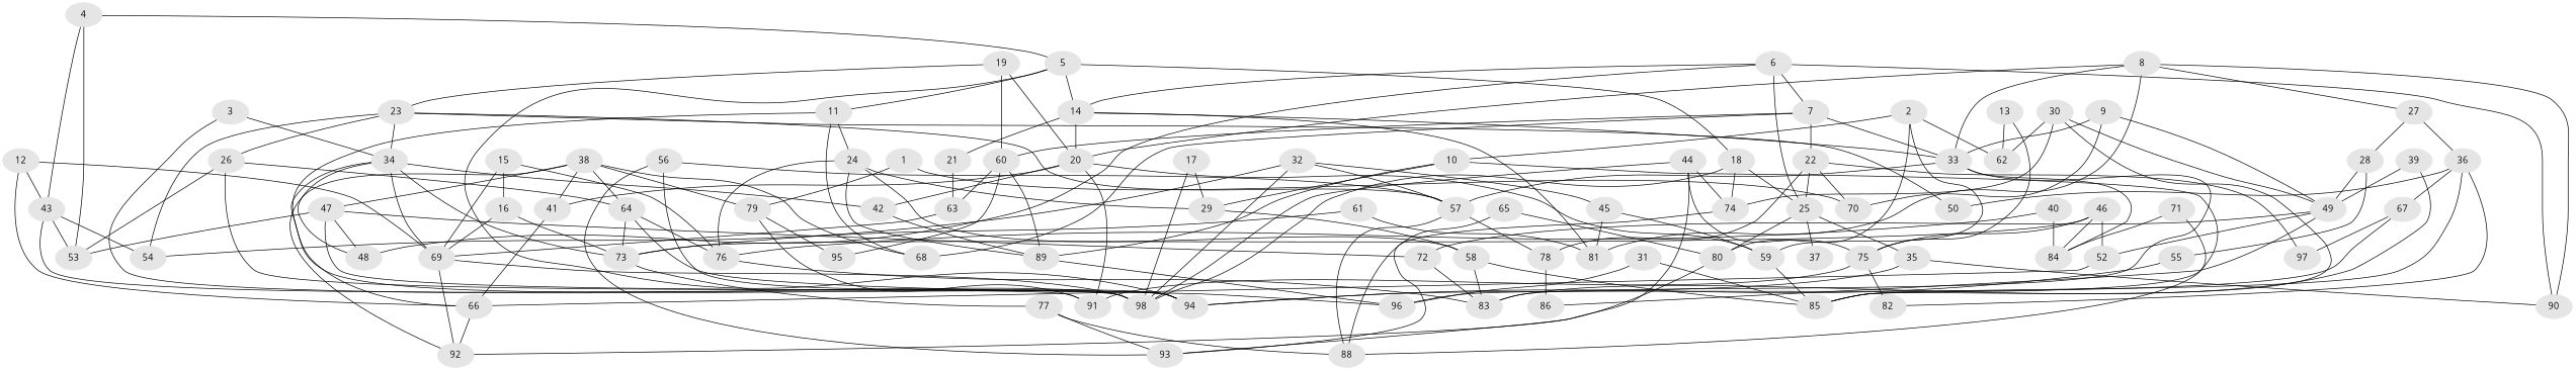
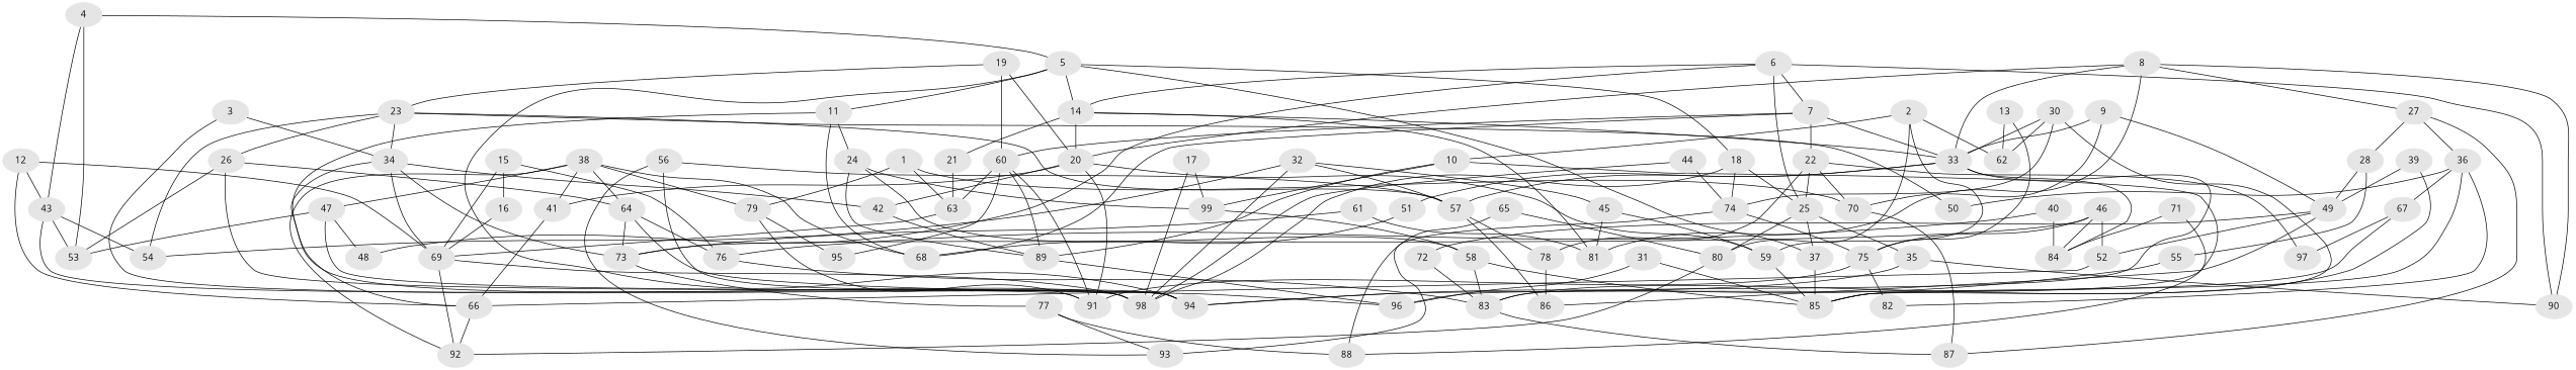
  graph {
    fontname="Open Sans"
    node [color=gray90 fontname="Open Sans" style=filled]
    edge [fontname="Open Sans"]
    1
    63
    70
    79
    69
+   87
    91
    95
    2
    10
    59
    62
    80
-   29
+   29 [label=99]
    85
    89
    92
    3
    34
    94
    48
    66
    73
    42
    4
    5
    43
    53
    11
    14
    18
    37
    54
    68
    24
    98
    33
    20
    81
    21
    25
    74
    6
    7
    90
    22
    60
    35
    78
    97
    57
+   51
    83
    84
    8
    27
    41
    28
    36
    9
    49
    52
    72
    86
    58
    96
    76
    12
    13
    75
    82
    15
    16
    77
    17
    93
    19
    23
    26
    50
    64
    88
    55
    67
    30
    31
    32
    45
    38
    47
    39
    40
    44
    46
    56
    61
    65
    71
+   1 -- 63
    1 -- 70
    1 -- 79
    63 -- 69
+   70 -- 87
    79 -- 91
    79 -- 95
    69 -- 92
    69 -- 98
    2 -- 10
    2 -- 59
    2 -- 62
    2 -- 80
    10 -- 29
    10 -- 85
    10 -- 89
    59 -- 85
    80 -- 92
    29 -- 58
    89 -- 96
    3 -- 34
    3 -- 94
    34 -- 69
-   34 -- 48
    34 -- 66
    34 -- 73
    34 -- 42
    66 -- 92
    73 -- 77
    42 -- 89
    4 -- 5
    4 -- 43
    4 -- 53
    5 -- 94
    5 -- 11
    5 -- 14
    5 -- 18
+   5 -- 37
    43 -- 91
    43 -- 53
    43 -- 54
    11 -- 68
    11 -- 24
    11 -- 98
    14 -- 33
    14 -- 20
    14 -- 81
    14 -- 21
    18 -- 98
    18 -- 25
    18 -- 74
+   37 -- 85
    24 -- 29
    24 -- 89
    24 -- 58
-   24 -- 76
    33 -- 57
+   33 -- 51
    33 -- 83
    33 -- 84
    20 -- 91
    20 -- 59
    20 -- 42
    20 -- 41
    21 -- 63
    25 -- 80
    25 -- 37
    25 -- 35
    74 -- 93
    6 -- 48
    6 -- 14
    6 -- 25
    6 -- 7
    6 -- 90
    7 -- 68
    7 -- 33
    7 -- 22
    7 -- 60
    22 -- 70
    22 -- 25
    22 -- 78
    22 -- 97
    60 -- 63
+   60 -- 91
    60 -- 95
    60 -- 89
    35 -- 94
    35 -- 90
    78 -- 86
    57 -- 78
-   57 -- 88
+   57 -- 86
+   51 -- 68
+   83 -- 87
    8 -- 33
    8 -- 20
    8 -- 81
    8 -- 90
    8 -- 27
+   27 -- 87
    27 -- 28
    27 -- 36
    41 -- 66
    28 -- 49
    28 -- 55
    36 -- 85
    36 -- 82
    36 -- 50
    36 -- 67
    9 -- 70
    9 -- 33
    9 -- 49
    49 -- 52
    49 -- 72
    49 -- 86
    52 -- 66
    72 -- 83
    58 -- 85
    58 -- 83
    76 -- 83
    12 -- 69
    12 -- 66
    12 -- 43
    13 -- 62
    13 -- 75
    75 -- 91
    75 -- 82
    15 -- 69
    15 -- 76
    15 -- 16
    16 -- 69
-   16 -- 73
    77 -- 93
    77 -- 88
    17 -- 29
    17 -- 98
    19 -- 20
    19 -- 60
    19 -- 23
    23 -- 34
    23 -- 54
    23 -- 57
    23 -- 26
    23 -- 50
    26 -- 53
    26 -- 98
    26 -- 64
    64 -- 73
    64 -- 96
    64 -- 76
    55 -- 94
    67 -- 97
    67 -- 96
    30 -- 62
    30 -- 85
    30 -- 74
-   30 -- 49
+   30 -- 33
    31 -- 85
    31 -- 96
    32 -- 54
    32 -- 98
    32 -- 57
    32 -- 45
    45 -- 59
    45 -- 81
    38 -- 79
    38 -- 92
    38 -- 68
    38 -- 41
    38 -- 64
    38 -- 47
    47 -- 94
    47 -- 48
    47 -- 53
-   47 -- 72
    39 -- 83
    39 -- 49
    40 -- 84
    40 -- 76
    44 -- 98
    44 -- 74
-   44 -- 75
-   44 -- 93
+   74 -- 75
    46 -- 73
    46 -- 84
    46 -- 52
    46 -- 75
    56 -- 94
    56 -- 57
    56 -- 93
    61 -- 73
    61 -- 81
    65 -- 80
    65 -- 88
    71 -- 84
    71 -- 88
  }
